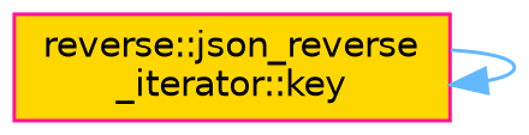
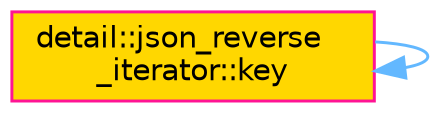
  digraph {
    rankdir=TB
-   n1 [color=deeppink fillcolor=gold fontcolor=black fontname=Helvetica fontsize=10 height=0.2 label="reverse::json_reverse\l_iterator::key" shape=box style=filled width=0.4]
+   n1 [color=deeppink fillcolor=gold fontcolor=black fontname=Helvetica fontsize=10 height=0.2 label="detail::json_reverse\l_iterator::key" shape=box style=filled width=0.4]
    n1 -> n1 [color=steelblue1 fontname=Helvetica fontsize=10 labelfontname=Helvetica labelfontsize=10 style=solid]
  }
